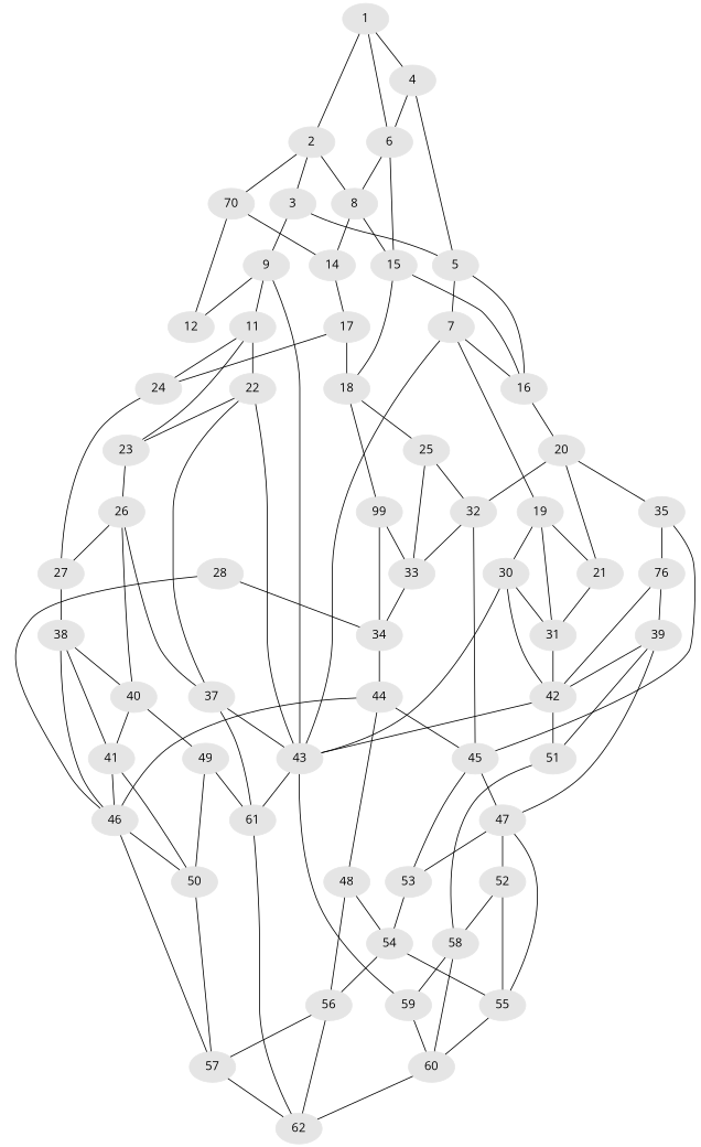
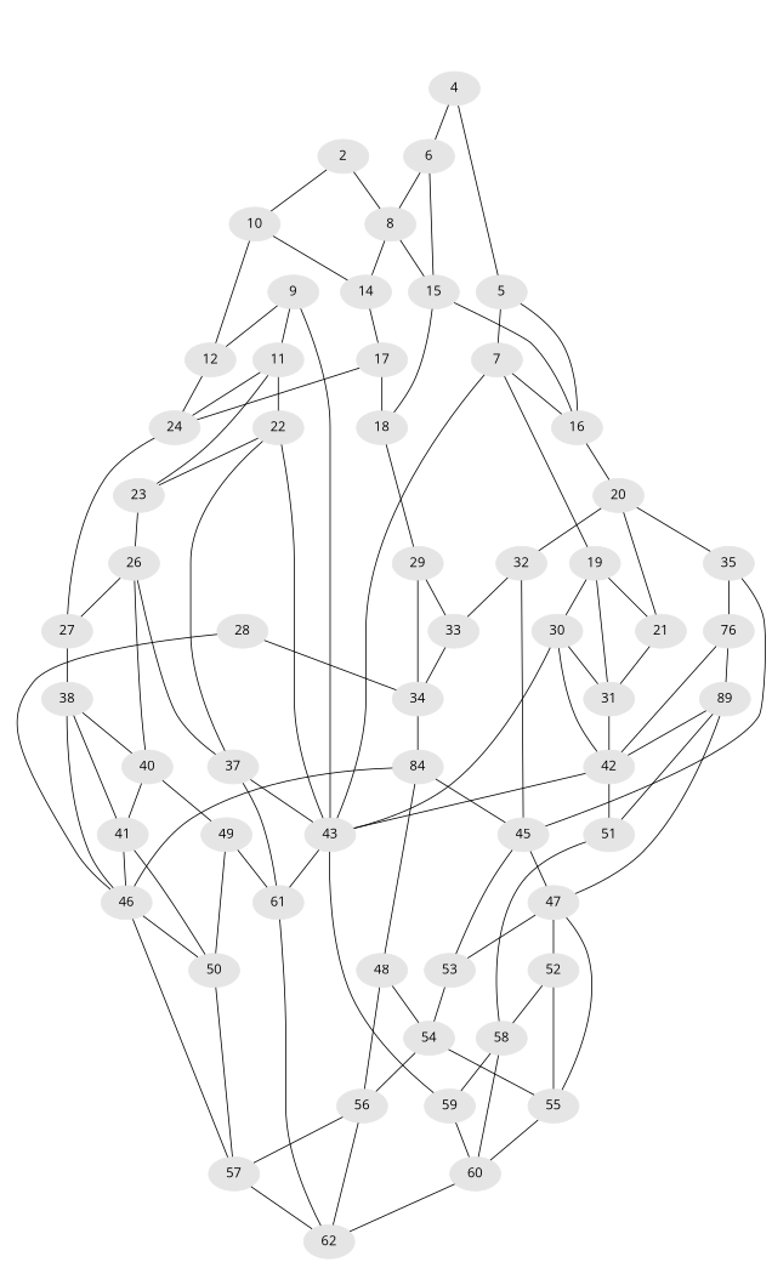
  graph {
    fontname="Open Sans"
    node [color=gray90 fontname="Open Sans" style=filled]
    edge [fontname="Open Sans" weight=1.0]
-   1
    2
    4
    6
-   3
    8
-   10 [label=70]
+   10
    5
    15
    9
    14
    12
    7
    16
    43
    11
    19
    20
    18
    21
    30
    31
    61
    59
    17
    22
    23
    24
    37
    26
    27
-   25
-   29 [label=99]
+   29
    32
    35
    33
    34
    42
    45
    n40 [label=76]
    40
    38
    41
    49
    28
    46
-   44
+   44 [label=84]
    50
    57
    51
    47
    53
    48
-   39
+   39 [label=89]
    62
    52
    55
    58
    60
    54
    56
-   1 -- 2
-   1 -- 4
-   1 -- 6
-   2 -- 3
    2 -- 8
    2 -- 10
    4 -- 6
    4 -- 5
    6 -- 8
    6 -- 15
-   3 -- 5
-   3 -- 9
    8 -- 15
    8 -- 14
    10 -- 14
    10 -- 12
    5 -- 7
    5 -- 16
    15 -- 16
    15 -- 18
    9 -- 12
    9 -- 43
    9 -- 11
    14 -- 17
+   12 -- 24
    7 -- 16
    7 -- 43
    7 -- 19
    16 -- 20
    43 -- 61
    43 -- 59
    11 -- 22
    11 -- 23
    11 -- 24
    19 -- 21
    19 -- 30
    19 -- 31
    20 -- 21
    20 -- 32
    20 -- 35
-   18 -- 25
    18 -- 29
    21 -- 31
    30 -- 43
    30 -- 31
    30 -- 42
    31 -- 42
    61 -- 62
    59 -- 60
    17 -- 18
    17 -- 24
    22 -- 43
    22 -- 23
    22 -- 37
    23 -- 26
    24 -- 27
    37 -- 43
    37 -- 61
    26 -- 37
    26 -- 27
    26 -- 40
    27 -- 38
-   25 -- 32
-   25 -- 33
    29 -- 33
    29 -- 34
    32 -- 33
    32 -- 45
    35 -- 45
    35 -- n40 [weight=2.0]
    33 -- 34
    34 -- 44
    42 -- 43
    42 -- 51
    45 -- 47 [weight=2.0]
    45 -- 53
    n40 -- 42
    n40 -- 39
    40 -- 41
    40 -- 49
    38 -- 40
    38 -- 41
    38 -- 46
    41 -- 46
    41 -- 50
    49 -- 61
    49 -- 50
    28 -- 34
    28 -- 46
    46 -- 50
    46 -- 57
    44 -- 45
    44 -- 46
    44 -- 48
    50 -- 57
    57 -- 62
    51 -- 58
    47 -- 53
    47 -- 52
    47 -- 55
    53 -- 54
    48 -- 54
    48 -- 56
    39 -- 42
    39 -- 51
    39 -- 47
    52 -- 55
    52 -- 58
    55 -- 60
    58 -- 59
    58 -- 60
    60 -- 62
    54 -- 55
    54 -- 56
    56 -- 57
    56 -- 62
  }
